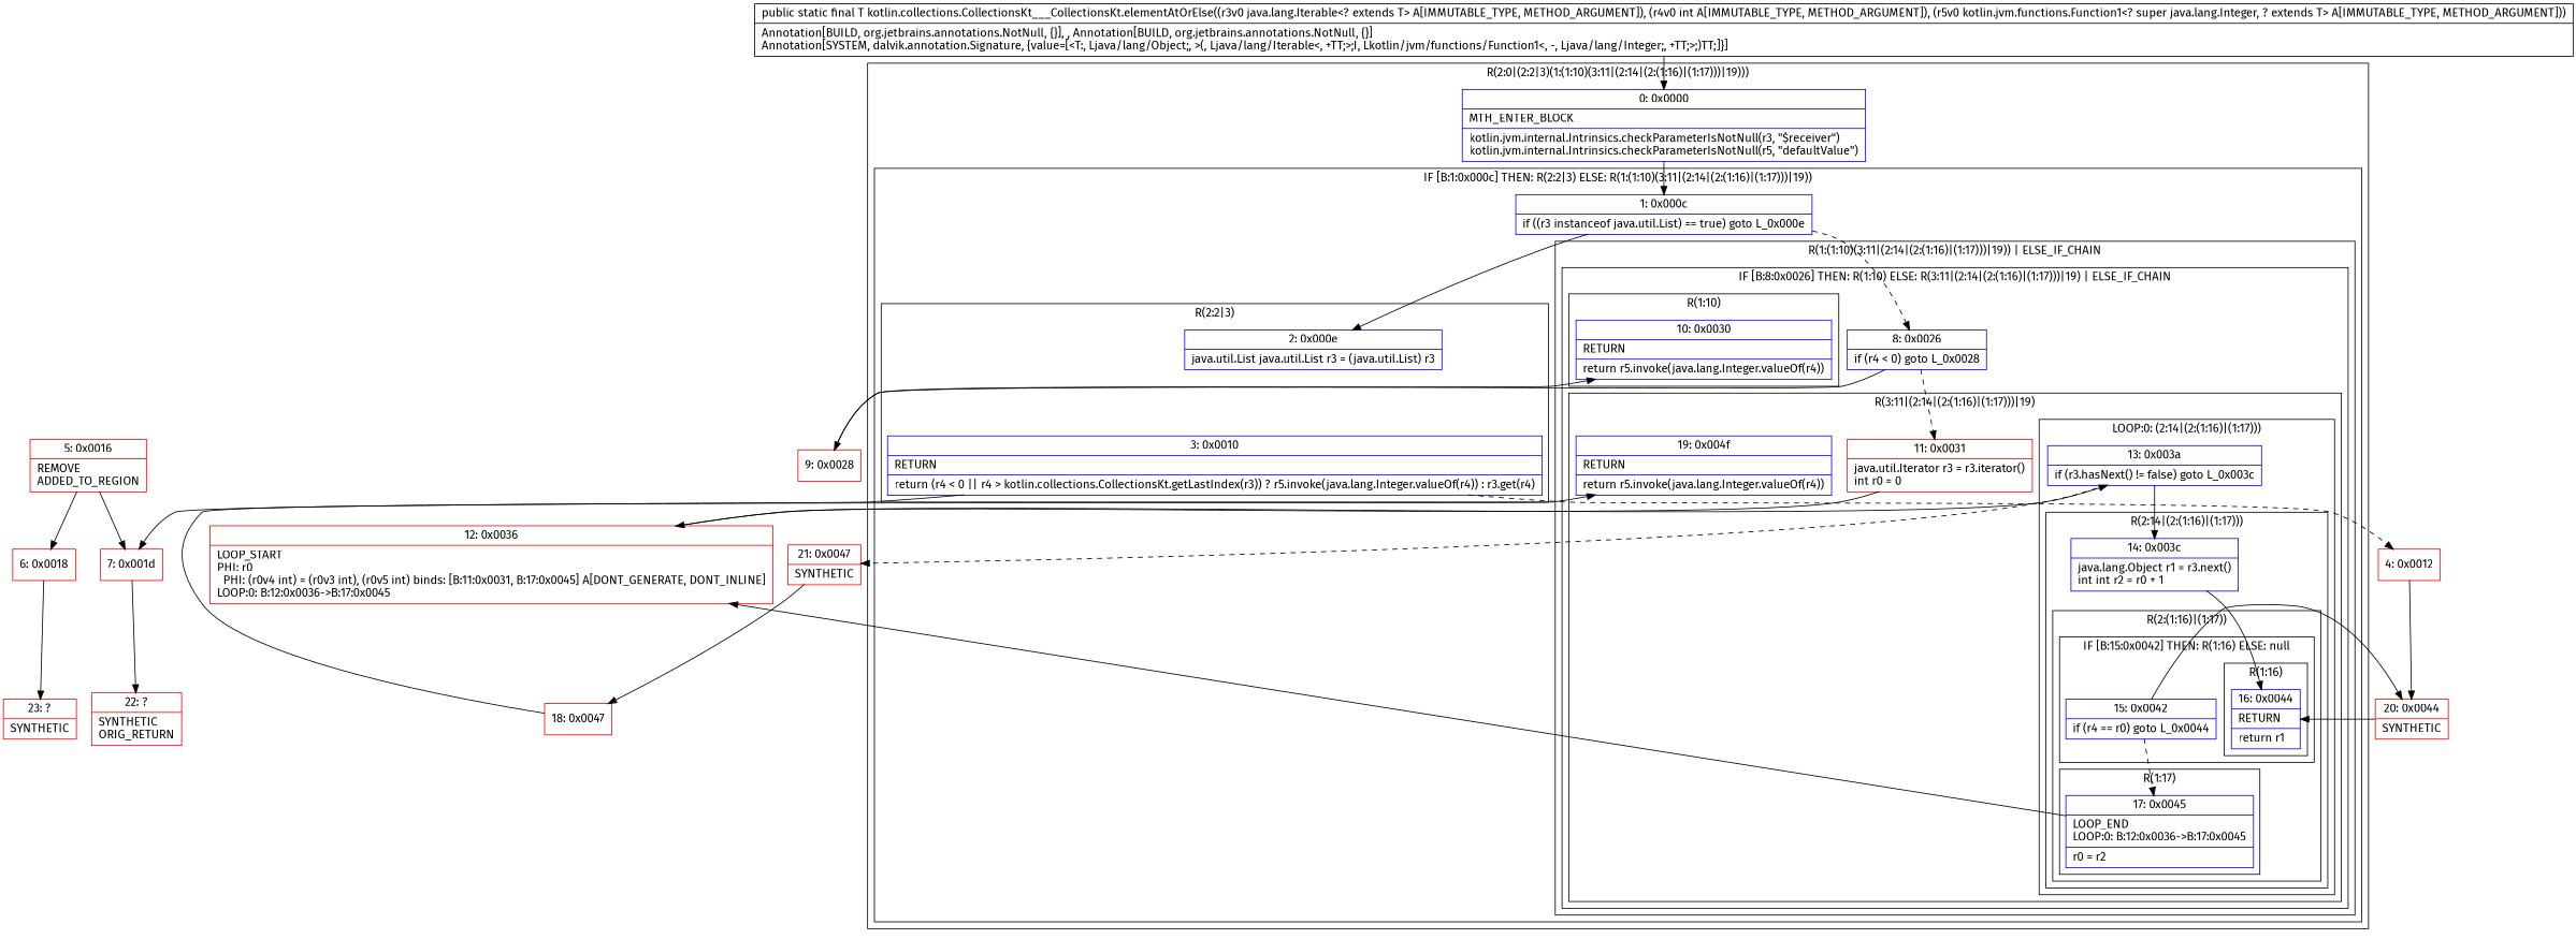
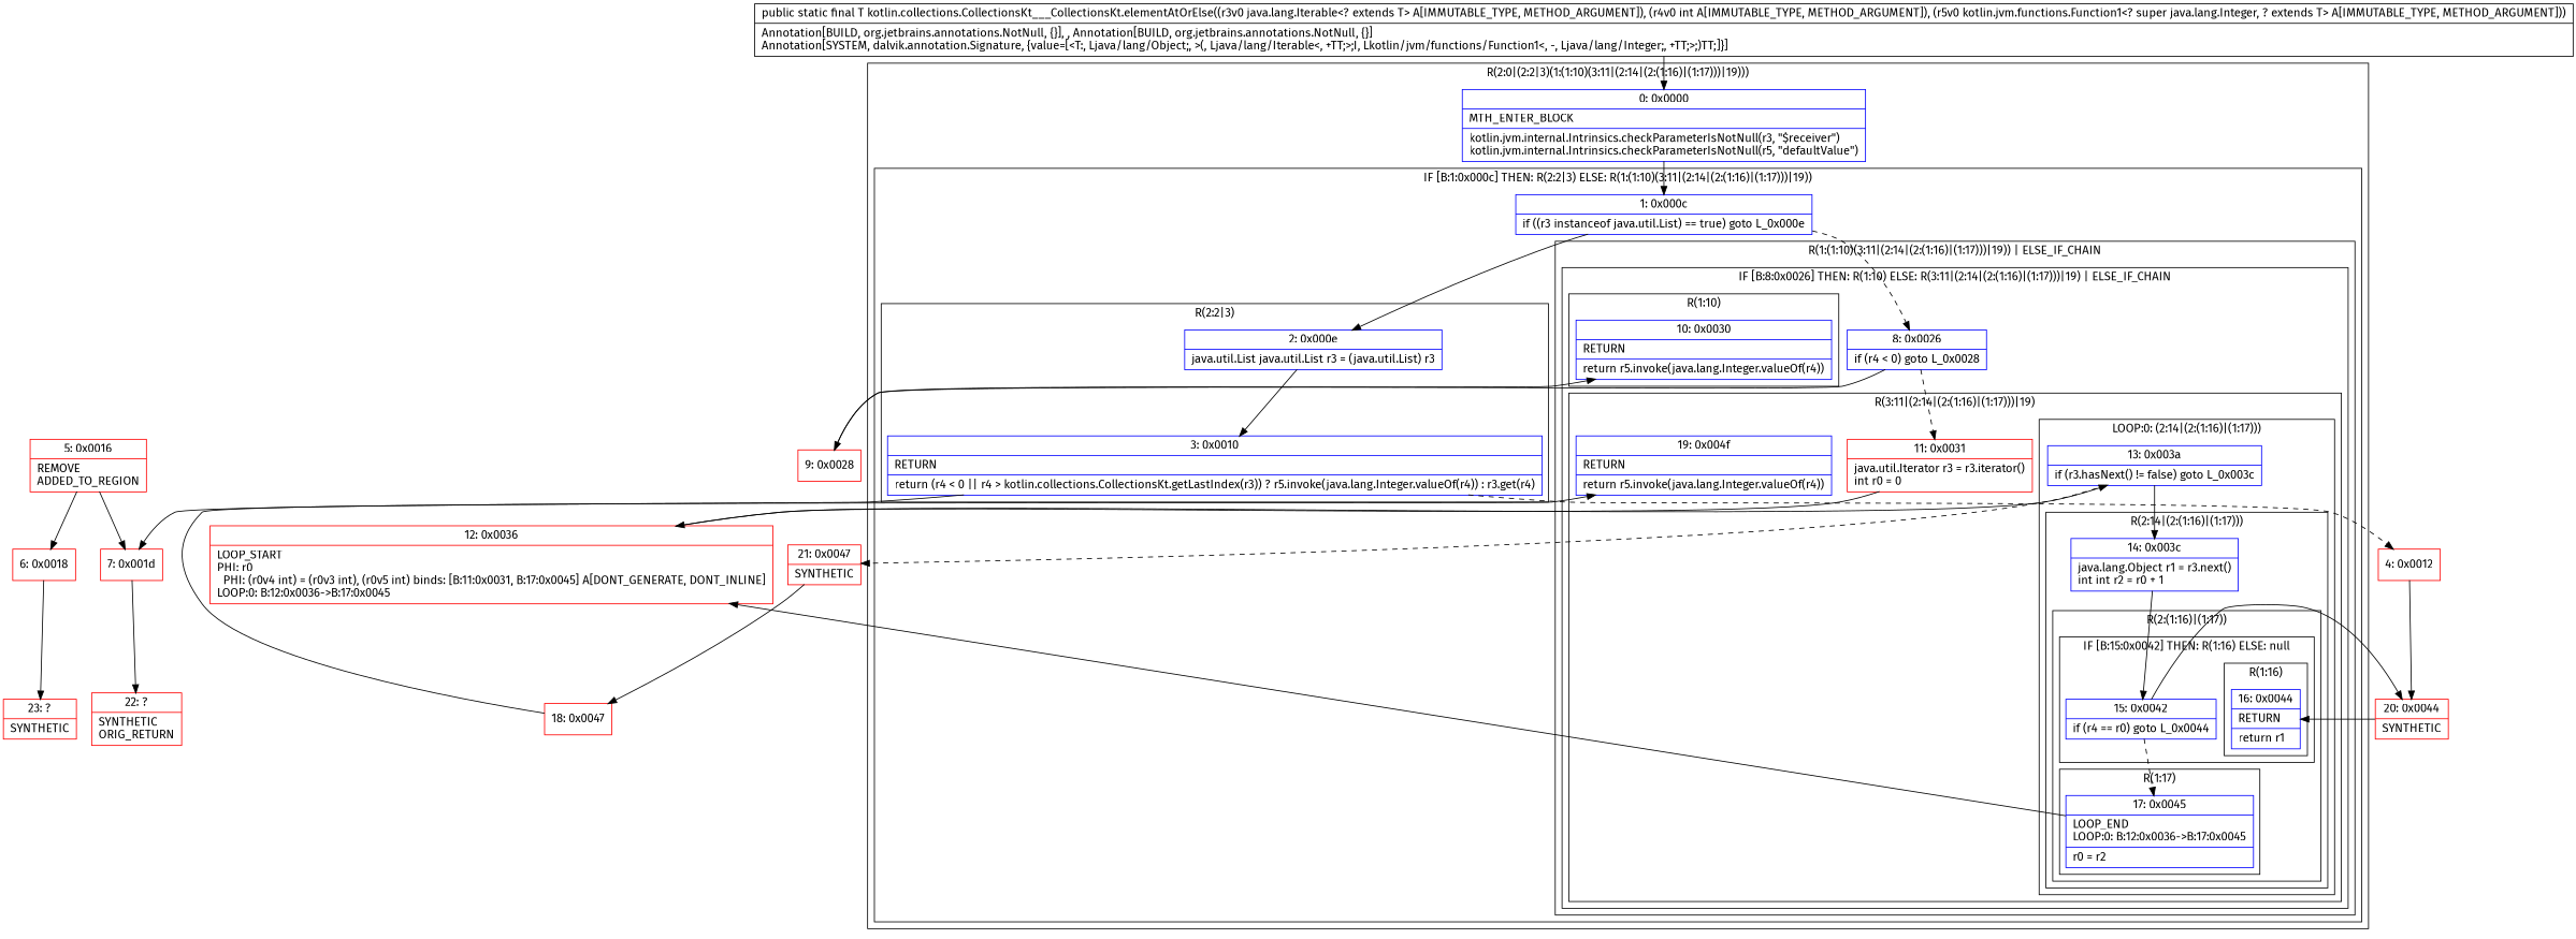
  digraph {
    fontname="Fira Sans"
    node [color=blue fontname="Fira Sans" shape=record]
    edge [fontname="Fira Sans"]
    n1 [label="{2\:\ 0x000e|java.util.List java.util.List r3 = (java.util.List) r3\l}"]
    n2 [label="{3\:\ 0x0010|RETURN\l|return (r4 \< 0 \|\| r4 \> kotlin.collections.CollectionsKt.getLastIndex(r3)) ? r5.invoke(java.lang.Integer.valueOf(r4)) : r3.get(r4)\l}"]
    n3 [label="{10\:\ 0x0030|RETURN\l|return r5.invoke(java.lang.Integer.valueOf(r4))\l}"]
    n4 [label="{16\:\ 0x0044|RETURN\l|return r1\l}"]
    n5 [label="{15\:\ 0x0042|if (r4 == r0) goto L_0x0044\l}"]
    n6 [label="{17\:\ 0x0045|LOOP_END\lLOOP:0: B:12:0x0036\-\>B:17:0x0045\l|r0 = r2\l}"]
    n7 [label="{14\:\ 0x003c|java.lang.Object r1 = r3.next()\lint int r2 = r0 + 1\l}"]
    n8 [label="{13\:\ 0x003a|if (r3.hasNext() != false) goto L_0x003c\l}"]
    n9 [color=red label="{11\:\ 0x0031|java.util.Iterator r3 = r3.iterator()\lint r0 = 0\l}"]
    n10 [label="{19\:\ 0x004f|RETURN\l|return r5.invoke(java.lang.Integer.valueOf(r4))\l}"]
    n11 [label="{8\:\ 0x0026|if (r4 \< 0) goto L_0x0028\l}"]
    n12 [label="{1\:\ 0x000c|if ((r3 instanceof java.util.List) == true) goto L_0x000e\l}"]
    n13 [label="{0\:\ 0x0000|MTH_ENTER_BLOCK\l|kotlin.jvm.internal.Intrinsics.checkParameterIsNotNull(r3, \"$receiver\")\lkotlin.jvm.internal.Intrinsics.checkParameterIsNotNull(r5, \"defaultValue\")\l}"]
    n14 [color=red label="{4\:\ 0x0012}"]
    n15 [color=red label="{7\:\ 0x001d}"]
    n16 [color=red label="{20\:\ 0x0044|SYNTHETIC\l}"]
    n17 [color=red label="{12\:\ 0x0036|LOOP_START\lPHI: r0 \l  PHI: (r0v4 int) = (r0v3 int), (r0v5 int) binds: [B:11:0x0031, B:17:0x0045] A[DONT_GENERATE, DONT_INLINE]\lLOOP:0: B:12:0x0036\-\>B:17:0x0045\l}"]
    n18 [color=red label="{21\:\ 0x0047|SYNTHETIC\l}"]
    n19 [color=red label="{9\:\ 0x0028}"]
    n20 [color=red label="{22\:\ ?|SYNTHETIC\lORIG_RETURN\l}"]
    n21 [color=red label="{18\:\ 0x0047}"]
    n22 [color=red label="{5\:\ 0x0016|REMOVE\lADDED_TO_REGION\l}"]
    n23 [color=red label="{6\:\ 0x0018}"]
    n24 [color=red label="{23\:\ ?|SYNTHETIC\l}"]
    n25 [label="{public static final T kotlin.collections.CollectionsKt___CollectionsKt.elementAtOrElse((r3v0 java.lang.Iterable\<? extends T\> A[IMMUTABLE_TYPE, METHOD_ARGUMENT]), (r4v0 int A[IMMUTABLE_TYPE, METHOD_ARGUMENT]), (r5v0 kotlin.jvm.functions.Function1\<? super java.lang.Integer, ? extends T\> A[IMMUTABLE_TYPE, METHOD_ARGUMENT]))  | Annotation[BUILD, org.jetbrains.annotations.NotNull, \{\}], , Annotation[BUILD, org.jetbrains.annotations.NotNull, \{\}]\lAnnotation[SYSTEM, dalvik.annotation.Signature, \{value=[\<T:, Ljava\/lang\/Object;, \>(, Ljava\/lang\/Iterable\<, +TT;\>;I, Lkotlin\/jvm\/functions\/Function1\<, \-, Ljava\/lang\/Integer;, +TT;\>;)TT;]\}]\l}" color=""]
    subgraph cluster_1 {
      label="R(2:0|(2:2|3)(1:(1:10)(3:11|(2:14|(2:(1:16)|(1:17)))|19)))"
      n13
      subgraph cluster_2 {
        label="IF [B:1:0x000c] THEN: R(2:2|3) ELSE: R(1:(1:10)(3:11|(2:14|(2:(1:16)|(1:17)))|19))"
        n12
        subgraph cluster_3 {
          label="R(2:2|3)"
          n1
          n2
        }
        subgraph cluster_4 {
          label="R(1:(1:10)(3:11|(2:14|(2:(1:16)|(1:17)))|19)) | ELSE_IF_CHAIN\l"
          subgraph cluster_5 {
            label="IF [B:8:0x0026] THEN: R(1:10) ELSE: R(3:11|(2:14|(2:(1:16)|(1:17)))|19) | ELSE_IF_CHAIN\l"
            n11
            subgraph cluster_6 {
              label="R(1:10)"
              n3
            }
            subgraph cluster_7 {
              label="R(3:11|(2:14|(2:(1:16)|(1:17)))|19)"
              n9
              n10
              subgraph cluster_8 {
                label="LOOP:0: (2:14|(2:(1:16)|(1:17)))"
                n8
                subgraph cluster_9 {
                  label="R(2:14|(2:(1:16)|(1:17)))"
                  n7
                  subgraph cluster_10 {
                    label="R(2:(1:16)|(1:17))"
                    subgraph cluster_11 {
                      label="IF [B:15:0x0042] THEN: R(1:16) ELSE: null"
                      n5
                      subgraph cluster_12 {
                        label="R(1:16)"
                        n4
                      }
                    }
                    subgraph cluster_13 {
                      label="R(1:17)"
                      n6
                    }
                  }
                }
              }
            }
          }
        }
      }
    }
+   n1 -> n2
    n2 -> n14 [style=dashed]
    n2 -> n15
    n5 -> n6 [style=dashed]
    n5 -> n16
    n6 -> n17
-   n7 -> n4
+   n7 -> n5
    n8 -> n7
    n8 -> n18 [style=dashed]
    n9 -> n17
    n11 -> n9 [style=dashed]
    n11 -> n19
    n12 -> n1
    n12 -> n11 [style=dashed]
    n13 -> n12
    n14 -> n16
    n15 -> n20
    n16 -> n4
    n17 -> n8
    n18 -> n21
    n19 -> n3
    n21 -> n10
    n22 -> n15
    n22 -> n23
    n23 -> n24
    n25 -> n13
  }
